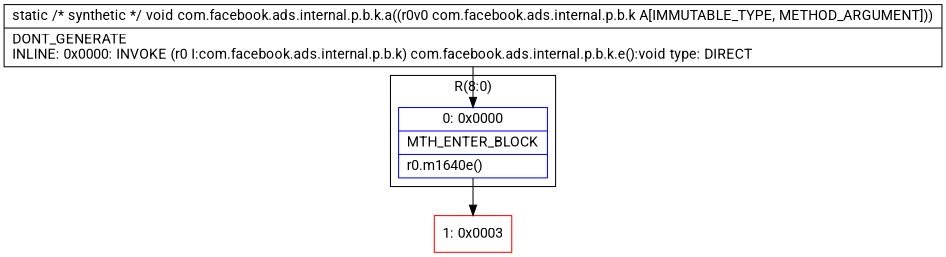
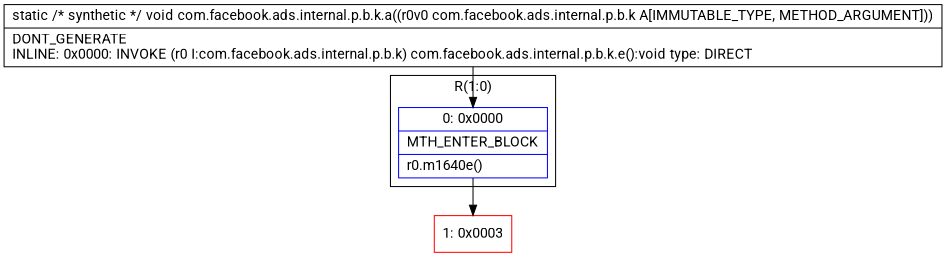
  digraph {
    fontname=Roboto
    node [shape=record fontname=Roboto]
    edge [fontname=Roboto]
    n1 [color=blue label="{0\:\ 0x0000|MTH_ENTER_BLOCK\l|r0.m1640e()\l}"]
    n2 [color=red label="{1\:\ 0x0003}"]
    n3 [label="{static \/* synthetic *\/ void com.facebook.ads.internal.p.b.k.a((r0v0 com.facebook.ads.internal.p.b.k A[IMMUTABLE_TYPE, METHOD_ARGUMENT]))  | DONT_GENERATE\lINLINE: 0x0000: INVOKE  (r0 I:com.facebook.ads.internal.p.b.k) com.facebook.ads.internal.p.b.k.e():void type: DIRECT\l}"]
    subgraph cluster_1 {
-     label="R(8:0)"
+     label="R(1:0)"
      n1
    }
    n1 -> n2
    n3 -> n1
  }
